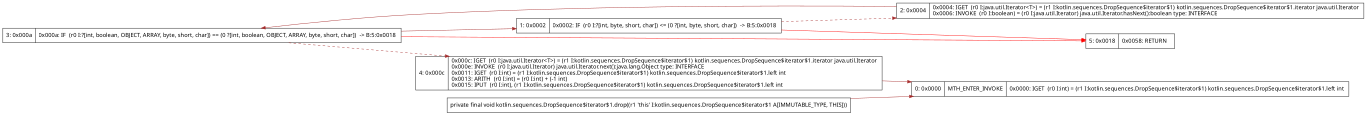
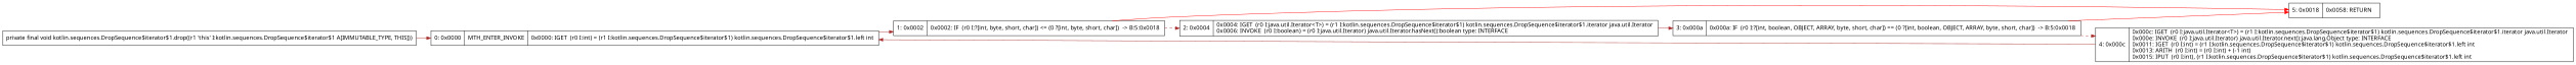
  digraph {
    fontname="Noto Sans"
    rankdir=LR
    node [fontname="Noto Sans" shape=record]
    edge [color=brown fontname="Noto Sans"]
    n1 [label="{0\:\ 0x0000|MTH_ENTER_INVOKE\l|0x0000: IGET  (r0 I:int) = (r1 I:kotlin.sequences.DropSequence$iterator$1) kotlin.sequences.DropSequence$iterator$1.left int \l}"]
    n2 [label="{1\:\ 0x0002|0x0002: IF  (r0 I:?[int, byte, short, char]) \<= (0 ?[int, byte, short, char])  \-\> B:5:0x0018 \l}"]
    n3 [label="{2\:\ 0x0004|0x0004: IGET  (r0 I:java.util.Iterator\<T\>) = (r1 I:kotlin.sequences.DropSequence$iterator$1) kotlin.sequences.DropSequence$iterator$1.iterator java.util.Iterator \l0x0006: INVOKE  (r0 I:boolean) = (r0 I:java.util.Iterator) java.util.Iterator.hasNext():boolean type: INTERFACE \l}"]
    n4 [label="{5\:\ 0x0018|0x0058: RETURN   \l}"]
    n5 [label="{3\:\ 0x000a|0x000a: IF  (r0 I:?[int, boolean, OBJECT, ARRAY, byte, short, char]) == (0 ?[int, boolean, OBJECT, ARRAY, byte, short, char])  \-\> B:5:0x0018 \l}"]
    n6 [label="{4\:\ 0x000c|0x000c: IGET  (r0 I:java.util.Iterator\<T\>) = (r1 I:kotlin.sequences.DropSequence$iterator$1) kotlin.sequences.DropSequence$iterator$1.iterator java.util.Iterator \l0x000e: INVOKE  (r0 I:java.util.Iterator) java.util.Iterator.next():java.lang.Object type: INTERFACE \l0x0011: IGET  (r0 I:int) = (r1 I:kotlin.sequences.DropSequence$iterator$1) kotlin.sequences.DropSequence$iterator$1.left int \l0x0013: ARITH  (r0 I:int) = (r0 I:int) + (\-1 int) \l0x0015: IPUT  (r0 I:int), (r1 I:kotlin.sequences.DropSequence$iterator$1) kotlin.sequences.DropSequence$iterator$1.left int \l}"]
    n7 [label="{private final void kotlin.sequences.DropSequence$iterator$1.drop((r1 'this' I:kotlin.sequences.DropSequence$iterator$1 A[IMMUTABLE_TYPE, THIS])) }"]
-   n5 -> n2
+   n1 -> n2
    n2 -> n3 [style=dashed]
    n2 -> n4 [color=red]
    n3 -> n5
    n5 -> n4 [color=red]
    n5 -> n6 [style=dashed]
    n6 -> n1
    n7 -> n1
  }
